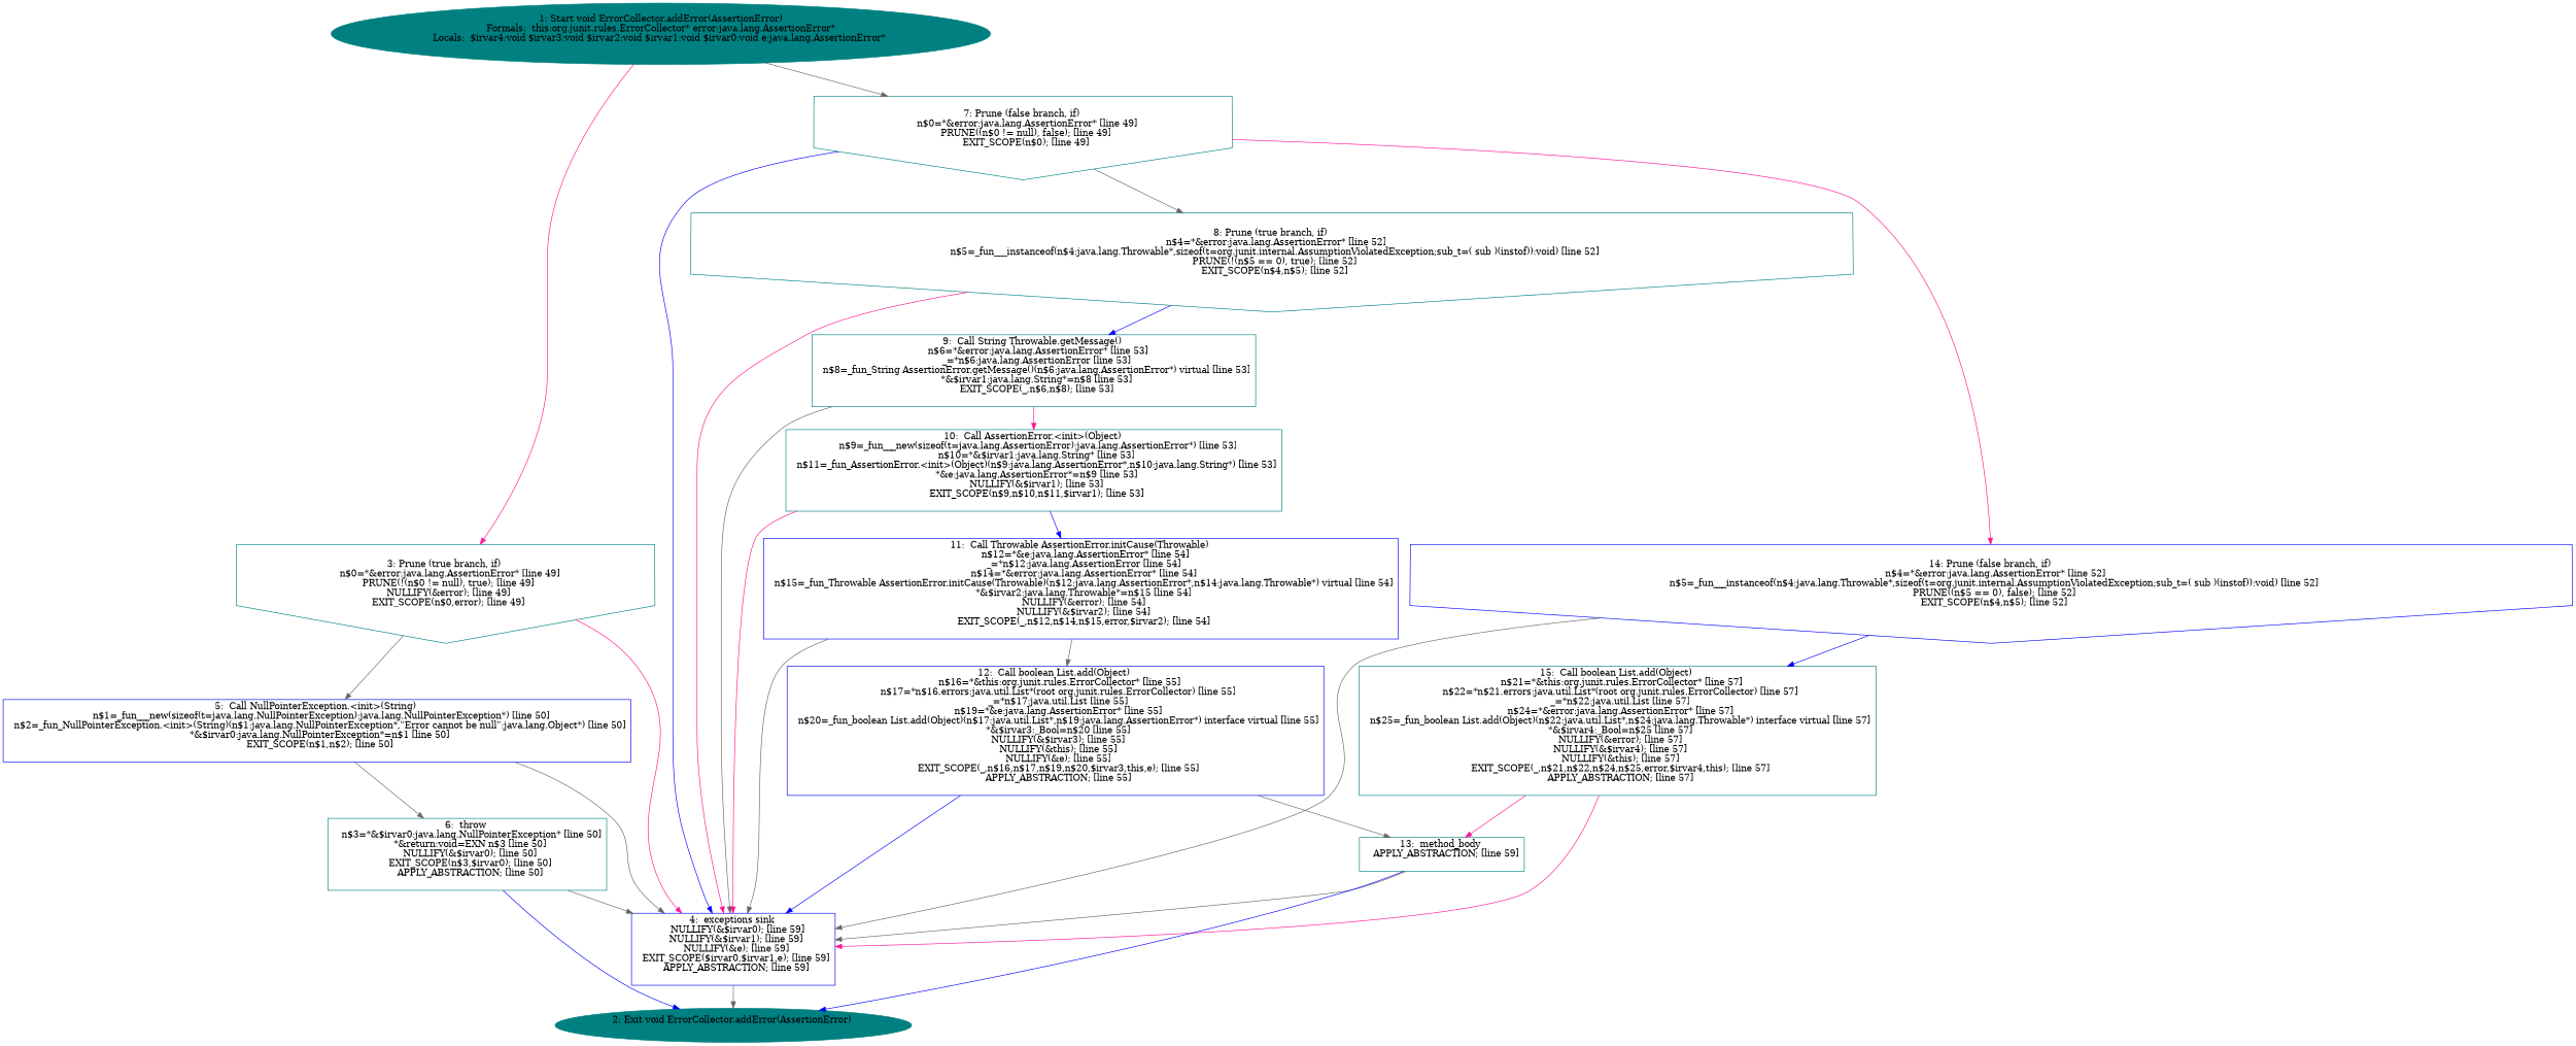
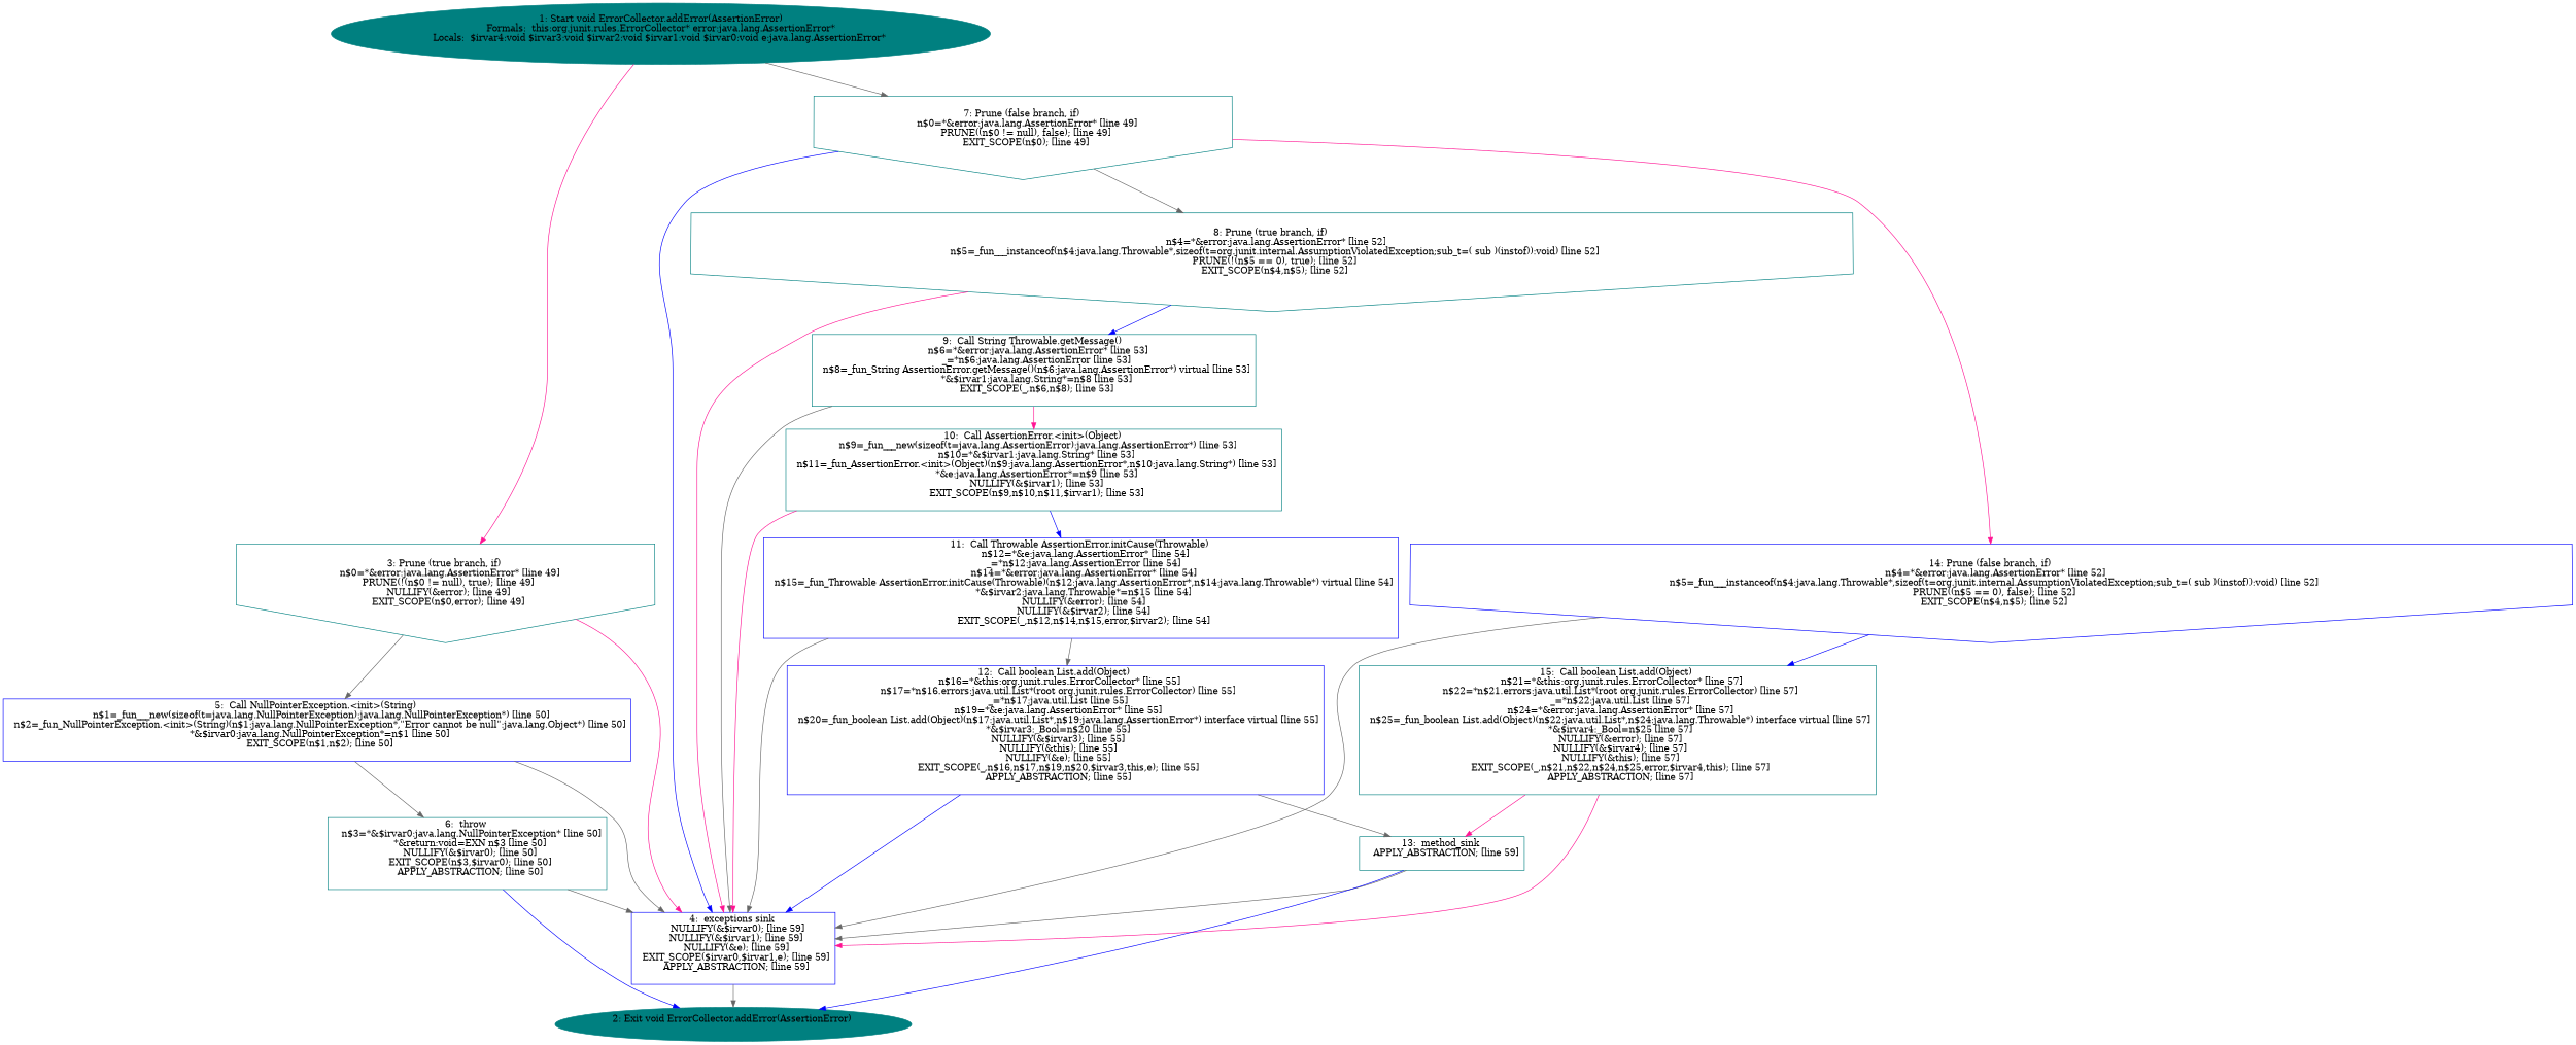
  digraph {
    node [color=teal shape=box]
    edge [color=gray40]
    n1 [label="1: Start void ErrorCollector.addError(AssertionError)\nFormals:  this:org.junit.rules.ErrorCollector* error:java.lang.AssertionError*\nLocals:  $irvar4:void $irvar3:void $irvar2:void $irvar1:void $irvar0:void e:java.lang.AssertionError* \n  " style=filled shape=""]
    n2 [label="3: Prune (true branch, if) \n   n$0=*&error:java.lang.AssertionError* [line 49]\n  PRUNE(!(n$0 != null), true); [line 49]\n  NULLIFY(&error); [line 49]\n  EXIT_SCOPE(n$0,error); [line 49]\n " shape=invhouse]
    n3 [label="7: Prune (false branch, if) \n   n$0=*&error:java.lang.AssertionError* [line 49]\n  PRUNE((n$0 != null), false); [line 49]\n  EXIT_SCOPE(n$0); [line 49]\n " shape=invhouse]
    n4 [label="5:  Call NullPointerException.<init>(String) \n   n$1=_fun___new(sizeof(t=java.lang.NullPointerException):java.lang.NullPointerException*) [line 50]\n  n$2=_fun_NullPointerException.<init>(String)(n$1:java.lang.NullPointerException*,\"Error cannot be null\":java.lang.Object*) [line 50]\n  *&$irvar0:java.lang.NullPointerException*=n$1 [line 50]\n  EXIT_SCOPE(n$1,n$2); [line 50]\n " color=blue]
    n5 [label="4:  exceptions sink \n   NULLIFY(&$irvar0); [line 59]\n  NULLIFY(&$irvar1); [line 59]\n  NULLIFY(&e); [line 59]\n  EXIT_SCOPE($irvar0,$irvar1,e); [line 59]\n  APPLY_ABSTRACTION; [line 59]\n " color=blue]
    n6 [label="8: Prune (true branch, if) \n   n$4=*&error:java.lang.AssertionError* [line 52]\n  n$5=_fun___instanceof(n$4:java.lang.Throwable*,sizeof(t=org.junit.internal.AssumptionViolatedException;sub_t=( sub )(instof)):void) [line 52]\n  PRUNE(!(n$5 == 0), true); [line 52]\n  EXIT_SCOPE(n$4,n$5); [line 52]\n " shape=invhouse]
    n7 [label="14: Prune (false branch, if) \n   n$4=*&error:java.lang.AssertionError* [line 52]\n  n$5=_fun___instanceof(n$4:java.lang.Throwable*,sizeof(t=org.junit.internal.AssumptionViolatedException;sub_t=( sub )(instof)):void) [line 52]\n  PRUNE((n$5 == 0), false); [line 52]\n  EXIT_SCOPE(n$4,n$5); [line 52]\n " shape=invhouse color=blue]
    n8 [label="2: Exit void ErrorCollector.addError(AssertionError) \n  " style=filled shape=""]
    n9 [label="6:  throw \n   n$3=*&$irvar0:java.lang.NullPointerException* [line 50]\n  *&return:void=EXN n$3 [line 50]\n  NULLIFY(&$irvar0); [line 50]\n  EXIT_SCOPE(n$3,$irvar0); [line 50]\n  APPLY_ABSTRACTION; [line 50]\n "]
    n10 [label="9:  Call String Throwable.getMessage() \n   n$6=*&error:java.lang.AssertionError* [line 53]\n  _=*n$6:java.lang.AssertionError [line 53]\n  n$8=_fun_String AssertionError.getMessage()(n$6:java.lang.AssertionError*) virtual [line 53]\n  *&$irvar1:java.lang.String*=n$8 [line 53]\n  EXIT_SCOPE(_,n$6,n$8); [line 53]\n "]
    n11 [label="15:  Call boolean List.add(Object) \n   n$21=*&this:org.junit.rules.ErrorCollector* [line 57]\n  n$22=*n$21.errors:java.util.List*(root org.junit.rules.ErrorCollector) [line 57]\n  _=*n$22:java.util.List [line 57]\n  n$24=*&error:java.lang.AssertionError* [line 57]\n  n$25=_fun_boolean List.add(Object)(n$22:java.util.List*,n$24:java.lang.Throwable*) interface virtual [line 57]\n  *&$irvar4:_Bool=n$25 [line 57]\n  NULLIFY(&error); [line 57]\n  NULLIFY(&$irvar4); [line 57]\n  NULLIFY(&this); [line 57]\n  EXIT_SCOPE(_,n$21,n$22,n$24,n$25,error,$irvar4,this); [line 57]\n  APPLY_ABSTRACTION; [line 57]\n "]
    n12 [label="10:  Call AssertionError.<init>(Object) \n   n$9=_fun___new(sizeof(t=java.lang.AssertionError):java.lang.AssertionError*) [line 53]\n  n$10=*&$irvar1:java.lang.String* [line 53]\n  n$11=_fun_AssertionError.<init>(Object)(n$9:java.lang.AssertionError*,n$10:java.lang.String*) [line 53]\n  *&e:java.lang.AssertionError*=n$9 [line 53]\n  NULLIFY(&$irvar1); [line 53]\n  EXIT_SCOPE(n$9,n$10,n$11,$irvar1); [line 53]\n "]
    n13 [label="11:  Call Throwable AssertionError.initCause(Throwable) \n   n$12=*&e:java.lang.AssertionError* [line 54]\n  _=*n$12:java.lang.AssertionError [line 54]\n  n$14=*&error:java.lang.AssertionError* [line 54]\n  n$15=_fun_Throwable AssertionError.initCause(Throwable)(n$12:java.lang.AssertionError*,n$14:java.lang.Throwable*) virtual [line 54]\n  *&$irvar2:java.lang.Throwable*=n$15 [line 54]\n  NULLIFY(&error); [line 54]\n  NULLIFY(&$irvar2); [line 54]\n  EXIT_SCOPE(_,n$12,n$14,n$15,error,$irvar2); [line 54]\n " color=blue]
    n14 [label="12:  Call boolean List.add(Object) \n   n$16=*&this:org.junit.rules.ErrorCollector* [line 55]\n  n$17=*n$16.errors:java.util.List*(root org.junit.rules.ErrorCollector) [line 55]\n  _=*n$17:java.util.List [line 55]\n  n$19=*&e:java.lang.AssertionError* [line 55]\n  n$20=_fun_boolean List.add(Object)(n$17:java.util.List*,n$19:java.lang.AssertionError*) interface virtual [line 55]\n  *&$irvar3:_Bool=n$20 [line 55]\n  NULLIFY(&$irvar3); [line 55]\n  NULLIFY(&this); [line 55]\n  NULLIFY(&e); [line 55]\n  EXIT_SCOPE(_,n$16,n$17,n$19,n$20,$irvar3,this,e); [line 55]\n  APPLY_ABSTRACTION; [line 55]\n " color=blue]
-   n15 [label="13:  method_body \n   APPLY_ABSTRACTION; [line 59]\n "]
+   n15 [label="13:  method_sink \n   APPLY_ABSTRACTION; [line 59]\n "]
    n1 -> n2 [color=deeppink]
    n1 -> n3
    n2 -> n4
    n2 -> n5 [color=deeppink]
    n3 -> n5 [color=blue]
    n3 -> n6
    n3 -> n7 [color=deeppink]
    n4 -> n5
    n4 -> n9
    n5 -> n8
    n6 -> n5 [color=deeppink]
    n6 -> n10 [color=blue]
    n7 -> n5
    n7 -> n11 [color=blue]
    n9 -> n5
    n9 -> n8 [color=blue]
    n10 -> n5
    n10 -> n12 [color=deeppink]
    n11 -> n5 [color=deeppink]
    n11 -> n15 [color=deeppink]
    n12 -> n5 [color=deeppink]
    n12 -> n13 [color=blue]
    n13 -> n5
    n13 -> n14
    n14 -> n5 [color=blue]
    n14 -> n15
    n15 -> n5
    n15 -> n8 [color=blue]
  }
